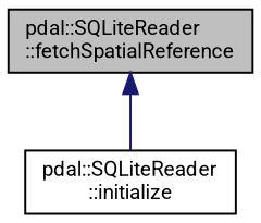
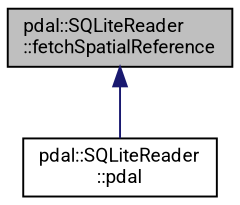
  digraph {
    rankdir=TB
    fontname=Roboto
    node [color=black fontname=Roboto fontsize=10 shape=record style=filled]
    n1 [fillcolor=grey75 fontcolor=black height=0.2 label="pdal::SQLiteReader\l::fetchSpatialReference" width=0.4]
-   n2 [fillcolor=white height=0.2 label="pdal::SQLiteReader\l::initialize" width=0.4]
+   n2 [fillcolor=white height=0.2 label="pdal::SQLiteReader\l::pdal" width=0.4]
    n1 -> n2 [color=midnightblue dir=back fontname=Roboto fontsize=10 labelfontname=Helvetica labelfontsize=10 style=solid]
  }
